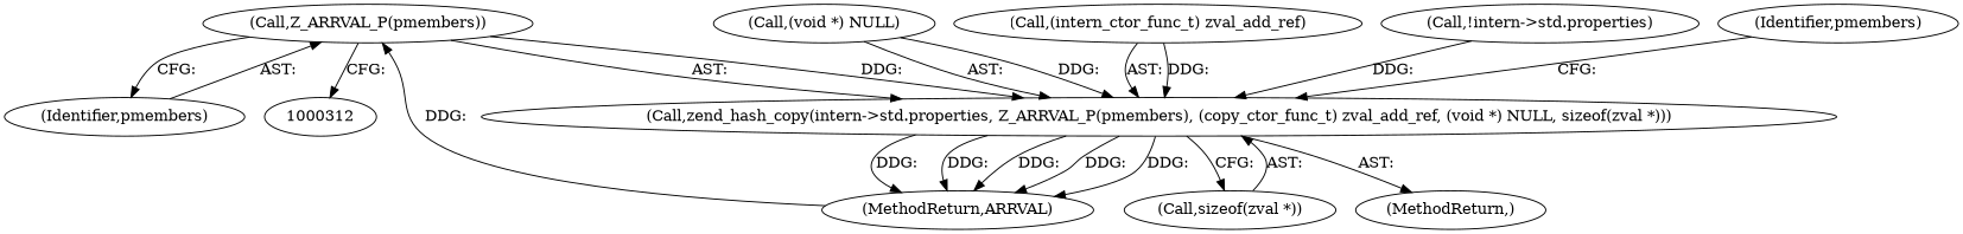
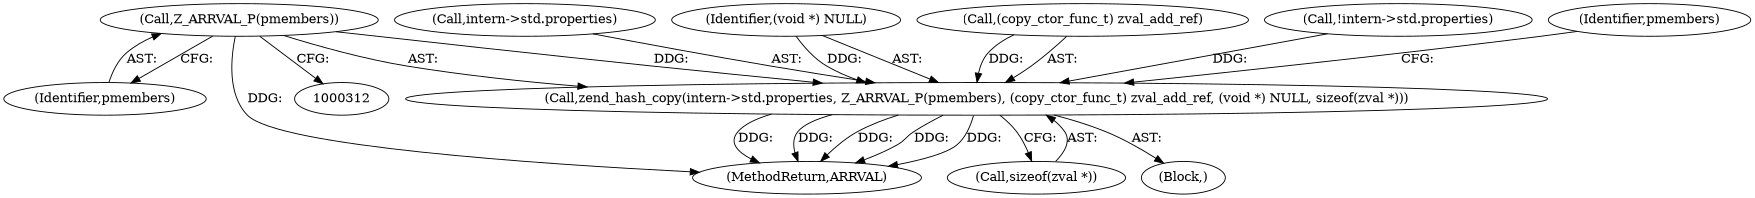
  digraph {
    n1 [label="(Call,Z_ARRVAL_P(pmembers))"]
    n2 [label="(Call,zend_hash_copy(intern->std.properties, Z_ARRVAL_P(pmembers), (copy_ctor_func_t) zval_add_ref, (void *) NULL, sizeof(zval *)))"]
    n3 [label="(Identifier,pmembers)"]
    n4 [label="(MethodReturn,ARRVAL)"]
    1000312
    n6 [label="(Call,sizeof(zval *))"]
-   n7 [label="(MethodReturn,)"]
-   n9 [label="(Call,(void *) NULL)"]
-   n10 [label="(Call,(intern_ctor_func_t) zval_add_ref)"]
+   n7 [label="(Block,)"]
+   n8 [label="(Call,intern->std.properties)"]
+   n9 [label="(Identifier,(void *) NULL)"]
+   n10 [label="(Call,(copy_ctor_func_t) zval_add_ref)"]
    n11 [label="(Call,!intern->std.properties)"]
    n12 [label="(Identifier,pmembers)"]
    n1 -> n2 [label="AST: "]
    n1 -> n2 [label="DDG: "]
    n1 -> n3 [label="CFG: "]
-   n4 -> n1 [label="DDG: "]
+   n1 -> n4 [label="DDG: "]
    n1 -> 1000312 [label="CFG: "]
    n2 -> n4 [label="DDG: "]
    n2 -> n4 [label="DDG: "]
    n2 -> n4 [label="DDG: "]
    n2 -> n4 [label="DDG: "]
    n2 -> n4 [label="DDG: "]
    n2 -> n6 [label="CFG: "]
    n2 -> n7 [label="AST: "]
    n3 -> n1 [label="AST: "]
    n6 -> n2 [label="AST: "]
+   n8 -> n2 [label="AST: "]
    n9 -> n2 [label="AST: "]
    n9 -> n2 [label="DDG: "]
    n10 -> n2 [label="AST: "]
    n10 -> n2 [label="DDG: "]
    n11 -> n2 [label="DDG: "]
    n12 -> n2 [label="CFG: "]
  }
